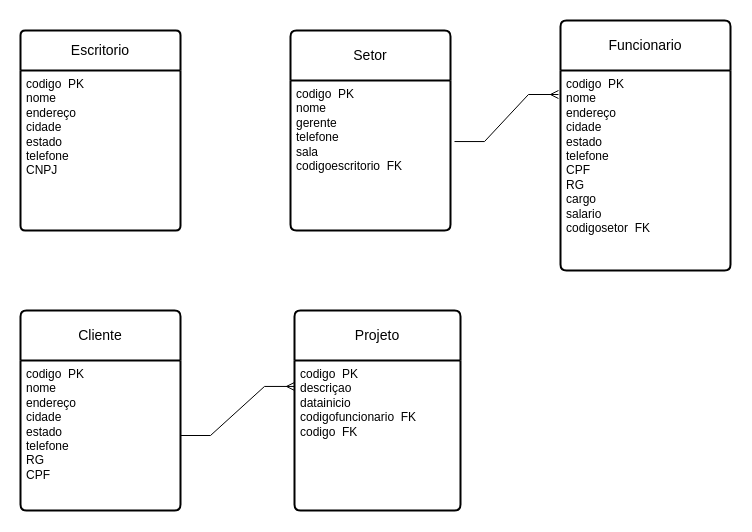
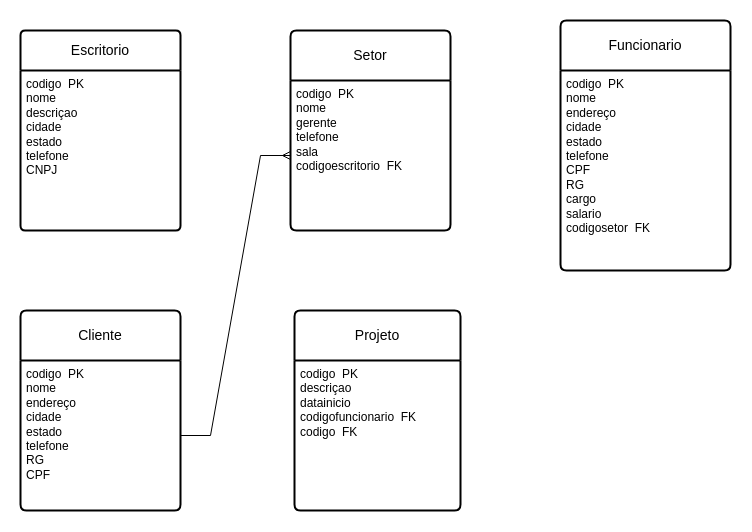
  <mxCell id="0" />
  <mxCell id="1" parent="0" />
  <mxCell id="2" value="Escritorio" style="swimlane;childLayout=stackLayout;horizontal=1;startSize=40;horizontalStack=0;rounded=1;fontSize=14;fontStyle=0;strokeWidth=2;resizeParent=0;resizeLast=1;shadow=0;dashed=0;align=center;arcSize=4;whiteSpace=wrap;html=1;" vertex="1" parent="1"><mxGeometry x="20" y="30" width="160" height="200" as="geometry" /></mxCell>
- <mxCell id="3" value="codigo&amp;nbsp; PK&lt;div&gt;nome&lt;/div&gt;&lt;div&gt;endereço&lt;/div&gt;&lt;div&gt;cidade&lt;/div&gt;&lt;div&gt;estado&lt;/div&gt;&lt;div&gt;telefone&lt;/div&gt;&lt;div&gt;CNPJ&lt;/div&gt;" style="align=left;strokeColor=none;fillColor=none;spacingLeft=4;fontSize=12;verticalAlign=top;resizable=0;rotatable=0;part=1;html=1;" vertex="1" parent="2"><mxGeometry y="40" width="160" height="160" as="geometry" /></mxCell>
+ <mxCell id="3" value="codigo&amp;nbsp; PK&lt;div&gt;nome&lt;/div&gt;&lt;div&gt;descriçao&lt;/div&gt;&lt;div&gt;cidade&lt;/div&gt;&lt;div&gt;estado&lt;/div&gt;&lt;div&gt;telefone&lt;/div&gt;&lt;div&gt;CNPJ&lt;/div&gt;" style="align=left;strokeColor=none;fillColor=none;spacingLeft=4;fontSize=12;verticalAlign=top;resizable=0;rotatable=0;part=1;html=1;" vertex="1" parent="2"><mxGeometry y="40" width="160" height="160" as="geometry" /></mxCell>
  <mxCell id="4" value="Setor" style="swimlane;childLayout=stackLayout;horizontal=1;startSize=50;horizontalStack=0;rounded=1;fontSize=14;fontStyle=0;strokeWidth=2;resizeParent=0;resizeLast=1;shadow=0;dashed=0;align=center;arcSize=4;whiteSpace=wrap;html=1;" vertex="1" parent="1"><mxGeometry x="290" y="30" width="160" height="200" as="geometry" /></mxCell>
  <mxCell id="5" value="codigo&amp;nbsp; PK&lt;div&gt;nome&lt;/div&gt;&lt;div&gt;gerente&lt;/div&gt;&lt;div&gt;telefone&lt;/div&gt;&lt;div&gt;sala&lt;/div&gt;&lt;div&gt;codigoescritorio&amp;nbsp; FK&lt;/div&gt;" style="align=left;strokeColor=none;fillColor=none;spacingLeft=4;fontSize=12;verticalAlign=top;resizable=0;rotatable=0;part=1;html=1;" vertex="1" parent="4"><mxGeometry y="50" width="160" height="150" as="geometry" /></mxCell>
  <mxCell id="6" value="Funcionario" style="swimlane;childLayout=stackLayout;horizontal=1;startSize=50;horizontalStack=0;rounded=1;fontSize=14;fontStyle=0;strokeWidth=2;resizeParent=0;resizeLast=1;shadow=0;dashed=0;align=center;arcSize=4;whiteSpace=wrap;html=1;" vertex="1" parent="1"><mxGeometry x="560" y="20" width="170" height="250" as="geometry" /></mxCell>
  <mxCell id="7" value="codigo&amp;nbsp; PK&lt;div&gt;nome&lt;/div&gt;&lt;div&gt;endereço&lt;/div&gt;&lt;div&gt;cidade&lt;/div&gt;&lt;div&gt;estado&lt;/div&gt;&lt;div&gt;telefone&lt;/div&gt;&lt;div&gt;CPF&lt;/div&gt;&lt;div&gt;RG&lt;/div&gt;&lt;div&gt;cargo&lt;/div&gt;&lt;div&gt;salario&lt;/div&gt;&lt;div&gt;codigosetor&amp;nbsp; FK&lt;/div&gt;" style="align=left;strokeColor=none;fillColor=none;spacingLeft=4;fontSize=12;verticalAlign=top;resizable=0;rotatable=0;part=1;html=1;" vertex="1" parent="6"><mxGeometry y="50" width="170" height="200" as="geometry" /></mxCell>
  <mxCell id="8" value="Cliente" style="swimlane;childLayout=stackLayout;horizontal=1;startSize=50;horizontalStack=0;rounded=1;fontSize=14;fontStyle=0;strokeWidth=2;resizeParent=0;resizeLast=1;shadow=0;dashed=0;align=center;arcSize=4;whiteSpace=wrap;html=1;" vertex="1" parent="1"><mxGeometry x="20" y="310" width="160" height="200" as="geometry" /></mxCell>
  <mxCell id="9" value="codigo&amp;nbsp; PK&lt;div&gt;nome&lt;/div&gt;&lt;div&gt;endereço&lt;/div&gt;&lt;div&gt;cidade&lt;/div&gt;&lt;div&gt;estado&lt;/div&gt;&lt;div&gt;telefone&lt;/div&gt;&lt;div&gt;RG&lt;/div&gt;&lt;div&gt;CPF&lt;/div&gt;" style="align=left;strokeColor=none;fillColor=none;spacingLeft=4;fontSize=12;verticalAlign=top;resizable=0;rotatable=0;part=1;html=1;" vertex="1" parent="8"><mxGeometry y="50" width="160" height="150" as="geometry" /></mxCell>
  <mxCell id="10" value="Projeto" style="swimlane;childLayout=stackLayout;horizontal=1;startSize=50;horizontalStack=0;rounded=1;fontSize=14;fontStyle=0;strokeWidth=2;resizeParent=0;resizeLast=1;shadow=0;dashed=0;align=center;arcSize=4;whiteSpace=wrap;html=1;" vertex="1" parent="1"><mxGeometry x="294" y="310" width="166" height="200" as="geometry" /></mxCell>
  <mxCell id="11" value="codigo&amp;nbsp; PK&lt;div&gt;descriçao&lt;/div&gt;&lt;div&gt;datainicio&lt;/div&gt;&lt;div&gt;codigofuncionario&amp;nbsp; FK&lt;/div&gt;&lt;div&gt;codigo&amp;nbsp; FK&lt;/div&gt;" style="align=left;strokeColor=none;fillColor=none;spacingLeft=4;fontSize=12;verticalAlign=top;resizable=0;rotatable=0;part=1;html=1;" vertex="1" parent="10"><mxGeometry y="50" width="166" height="150" as="geometry" /></mxCell>
- <mxCell id="12" value="" style="edgeStyle=entityRelationEdgeStyle;fontSize=12;html=1;endArrow=ERmany;rounded=0;exitX=1.025;exitY=0.407;exitDx=0;exitDy=0;exitPerimeter=0;entryX=-0.012;entryY=0.12;entryDx=0;entryDy=0;entryPerimeter=0;" edge="1" parent="1" source="5" target="7"><mxGeometry width="100" height="100" relative="1" as="geometry"><mxPoint x="480" y="180" as="sourcePoint" /><mxPoint x="580" y="80" as="targetPoint" /></mxGeometry></mxCell>
- <mxCell id="13" value="" style="edgeStyle=entityRelationEdgeStyle;fontSize=12;html=1;endArrow=ERmany;rounded=0;entryX=0;entryY=0.173;entryDx=0;entryDy=0;entryPerimeter=0;" edge="1" parent="1" source="9" target="11"><mxGeometry width="100" height="100" relative="1" as="geometry"><mxPoint x="190" y="430" as="sourcePoint" /><mxPoint x="290" y="330" as="targetPoint" /></mxGeometry></mxCell>
+ <mxCell id="13" value="" style="edgeStyle=entityRelationEdgeStyle;fontSize=12;html=1;endArrow=ERmany;rounded=0;" edge="1" parent="1" source="9" target="5"><mxGeometry width="100" height="100" relative="1" as="geometry"><mxPoint x="190" y="430" as="sourcePoint" /><mxPoint x="290" y="330" as="targetPoint" /></mxGeometry></mxCell>
